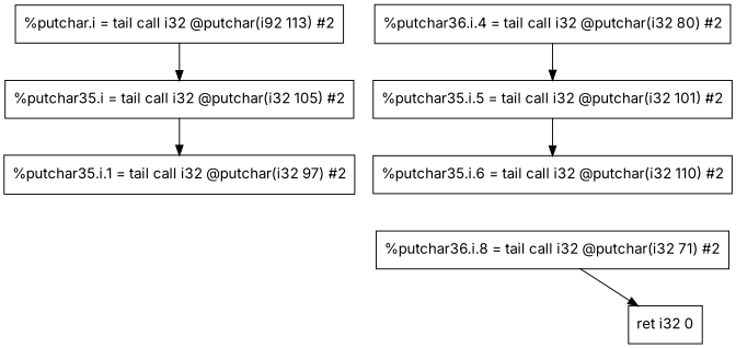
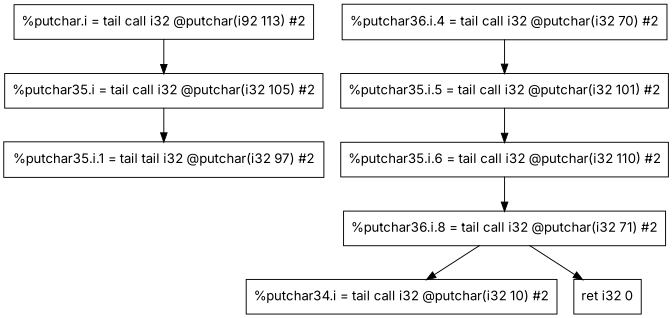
  digraph {
    fontname=Inter
    node [fontname=Inter shape=record]
    edge [fontname=Inter]
    n1 [label="%putchar.i = tail call i32 @putchar(i92 113) #2"]
    n2 [label="  %putchar35.i = tail call i32 @putchar(i32 105) #2"]
-   n3 [label="  %putchar35.i.1 = tail call i32 @putchar(i32 97) #2"]
-   n4 [label="%putchar36.i.4 = tail call i32 @putchar(i32 80) #2"]
+   n3 [label="%putchar35.i.1 = tail tail i32 @putchar(i32 97) #2"]
+   n4 [label="  %putchar36.i.4 = tail call i32 @putchar(i32 70) #2"]
    n5 [label="  %putchar35.i.5 = tail call i32 @putchar(i32 101) #2"]
    n6 [label="  %putchar35.i.6 = tail call i32 @putchar(i32 110) #2"]
    n7 [label="  %putchar36.i.8 = tail call i32 @putchar(i32 71) #2"]
+   n8 [label="  %putchar34.i = tail call i32 @putchar(i32 10) #2"]
    n9 [label="  ret i32 0"]
    n1 -> n2
    n2 -> n3
    n4 -> n5
    n5 -> n6
+   n6 -> n7
+   n7 -> n8
    n7 -> n9
  }
